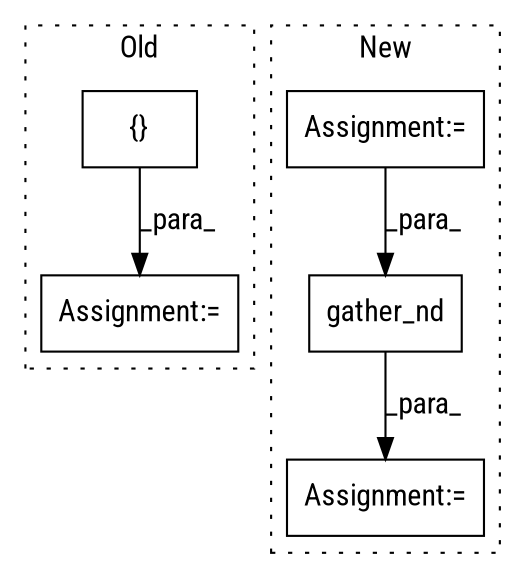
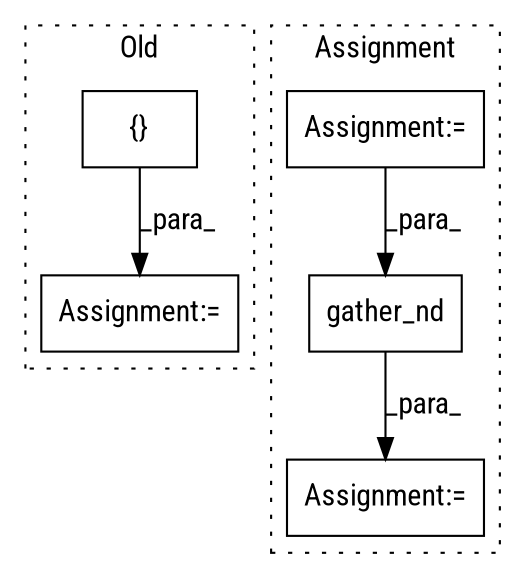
  digraph {
    fontname="Roboto Condensed"
    node [a=7 l=1 shape=box fontname="Roboto Condensed"]
    edge [fontname="Roboto Condensed"]
    n1 [a=4 l=2 label="{}" s=59335]
    n2 [label="Assignment:=" s=59325]
    n3 [a=32 l="10,1" label=gather_nd s="61314,61350"]
    n4 [label="Assignment:=" s=60581]
    n5 [label="Assignment:=" s=61302]
    subgraph cluster_1 {
      label=Old
      style=dotted
      n1
      n2
    }
    subgraph cluster_2 {
-     label=New
+     label=Assignment
      style=dotted
      n3
      n4
      n5
    }
    n1 -> n2 [label=_para_]
    n3 -> n5 [label=_para_]
    n4 -> n3 [label=_para_]
  }
